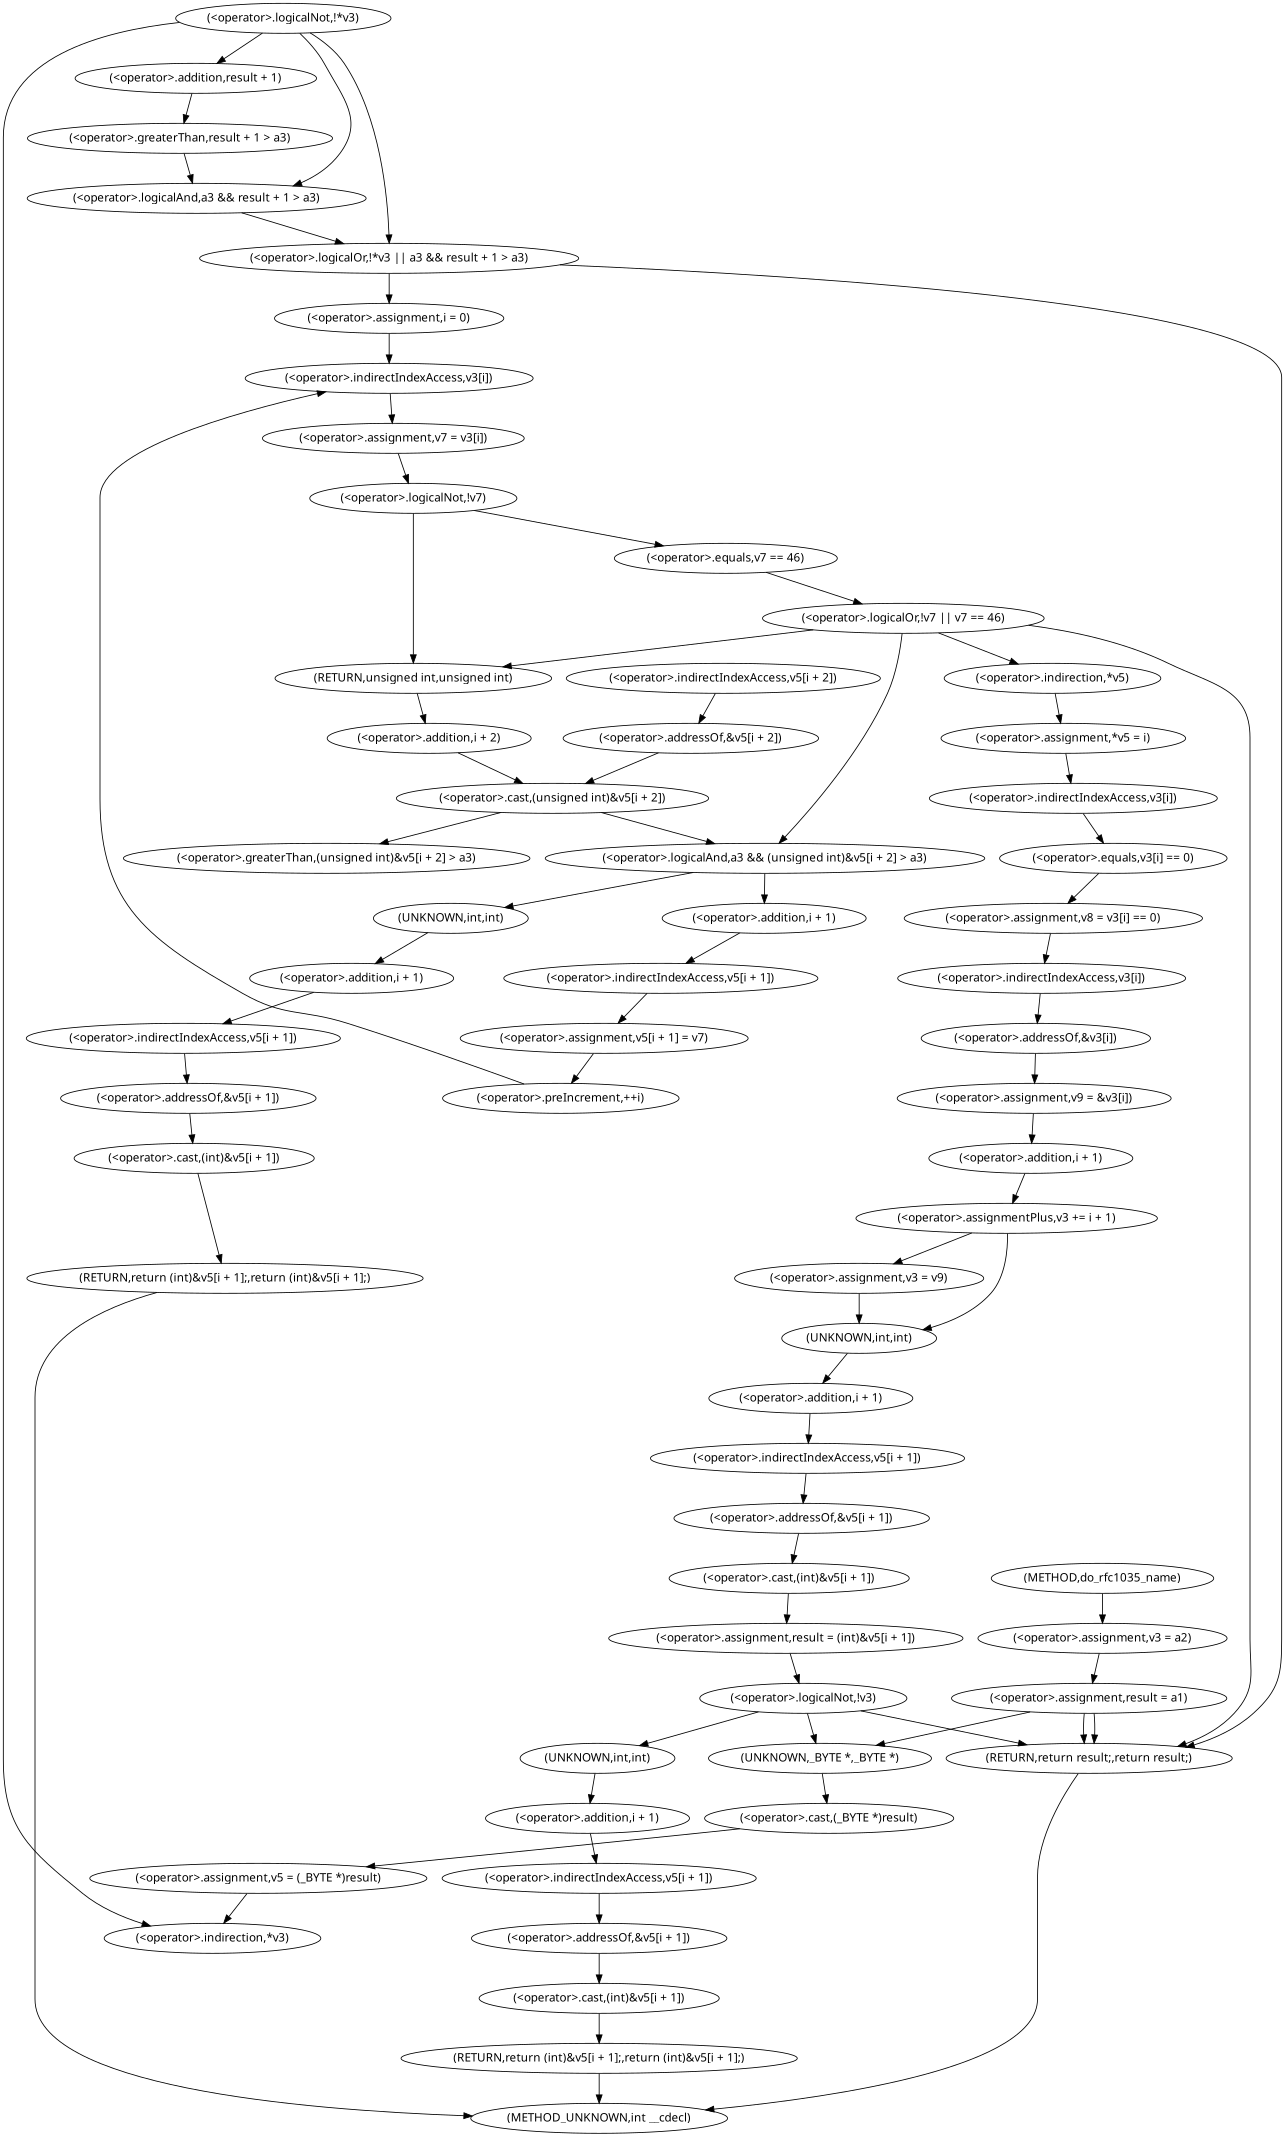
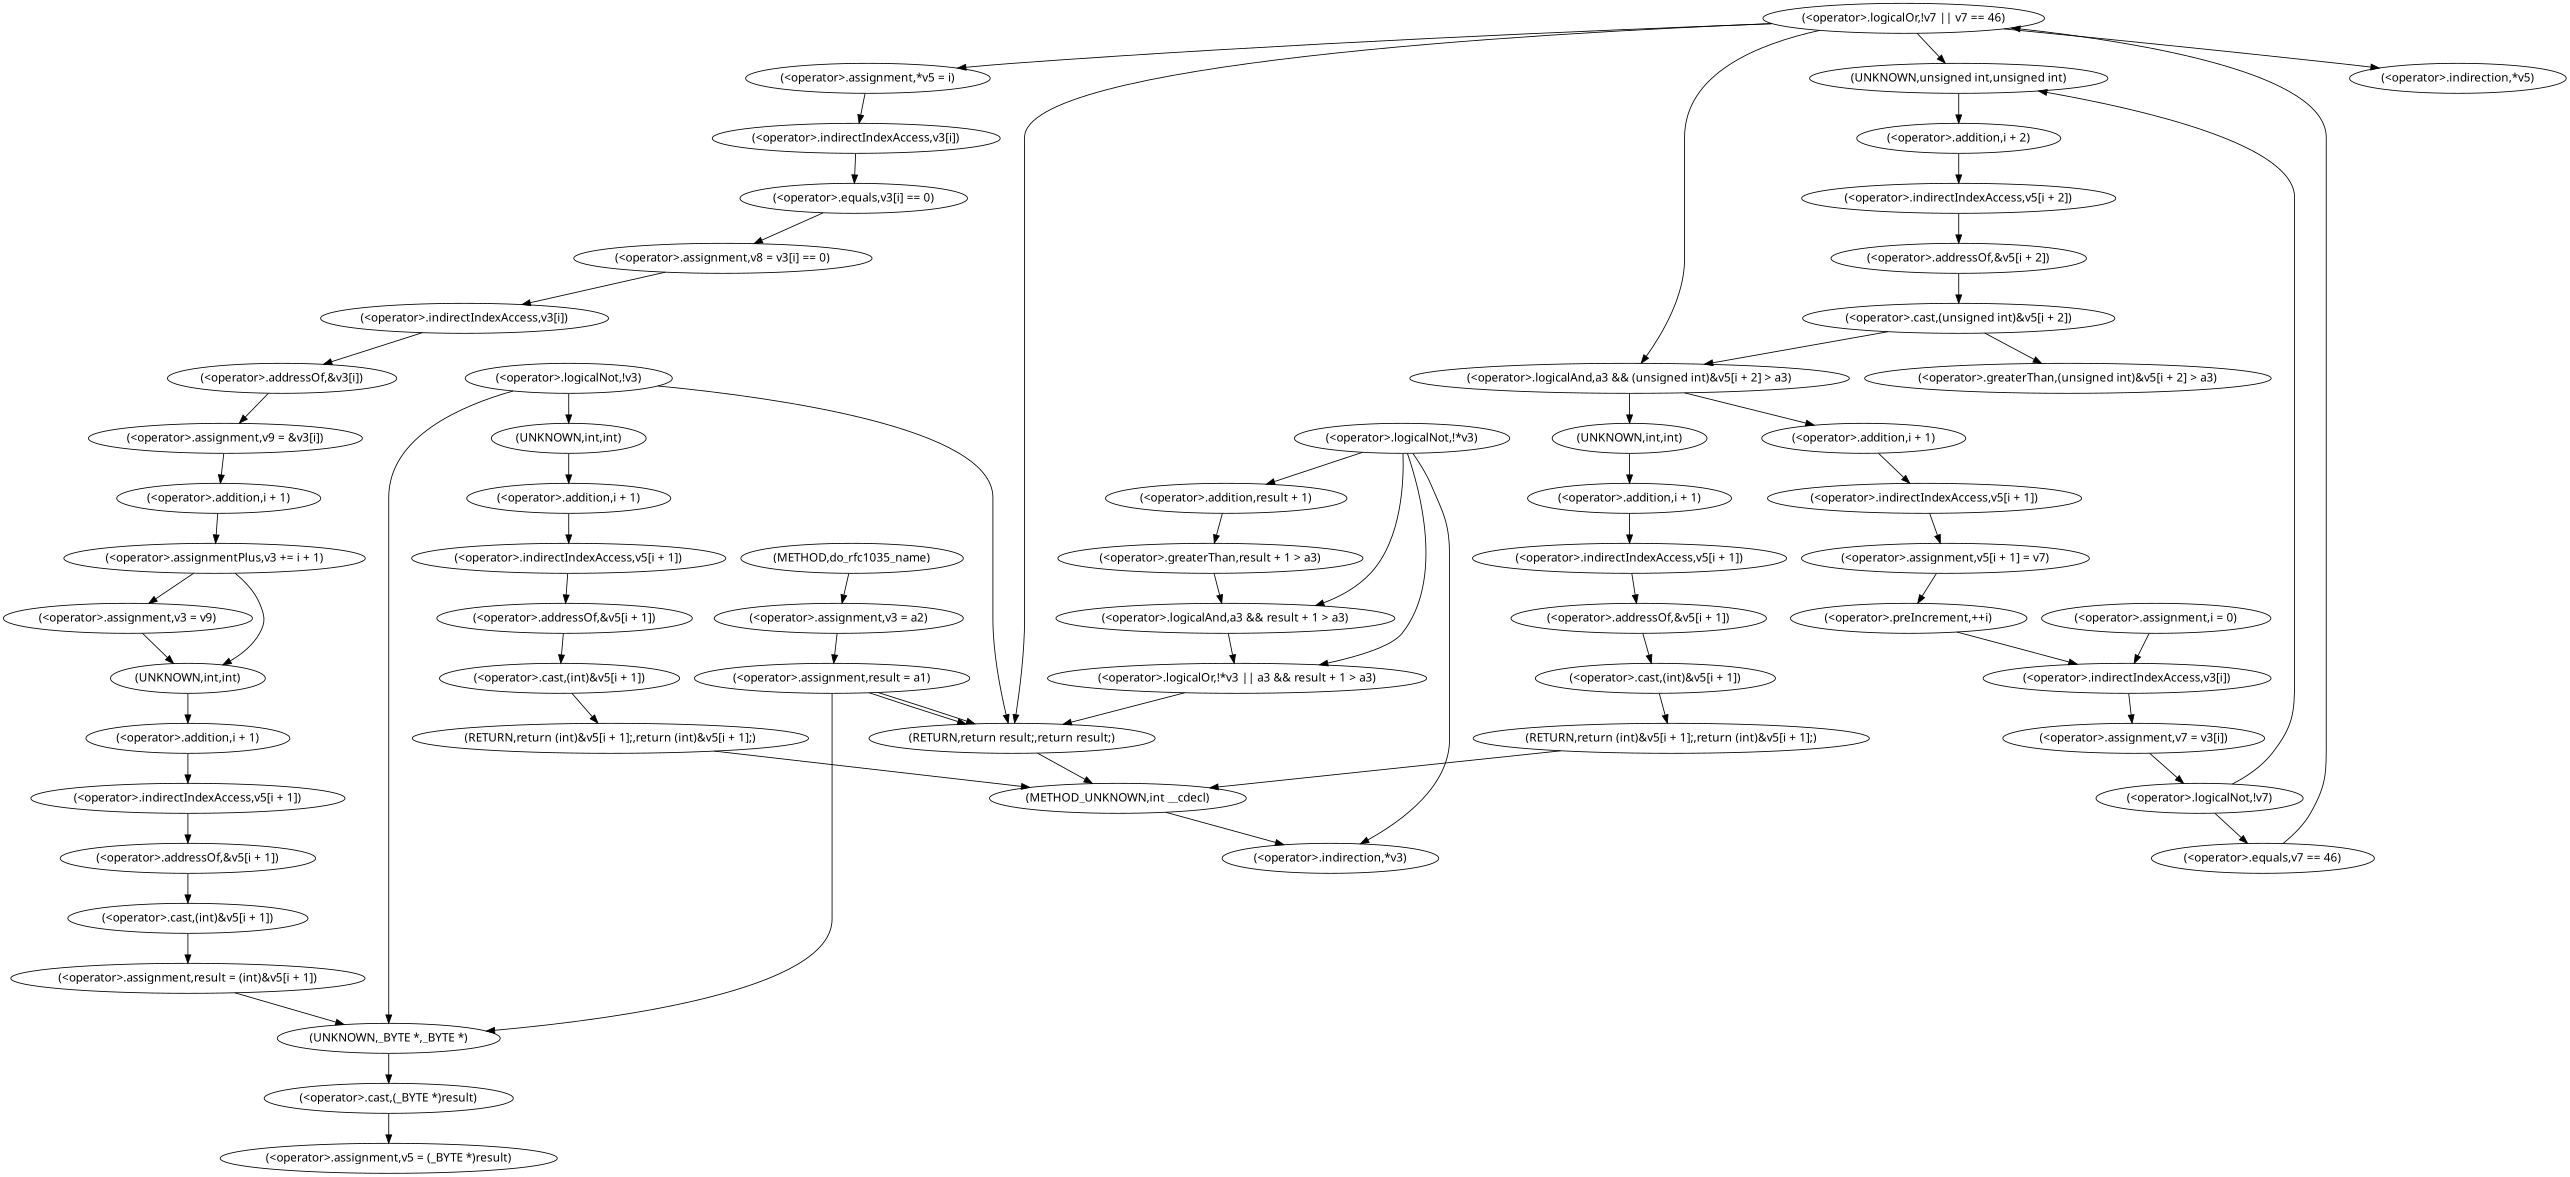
  digraph {
    fontname="Noto Sans"
    node [fontname="Noto Sans"]
    edge [fontname="Noto Sans"]
    n1 [label="(<operator>.assignment,v3 = a2)"]
    n2 [label="(<operator>.assignment,result = a1)"]
    n3 [label="(UNKNOWN,_BYTE *,_BYTE *)"]
    n4 [label="(RETURN,return result;,return result;)"]
    n5 [label="(<operator>.cast,(_BYTE *)result)"]
    n6 [label="(METHOD_UNKNOWN,int __cdecl)"]
    n7 [label="(<operator>.assignment,v5 = (_BYTE *)result)"]
    n8 [label="(<operator>.indirection,*v3)"]
    n9 [label="(<operator>.logicalOr,!*v3 || a3 && result + 1 > a3)"]
    n10 [label="(<operator>.assignment,i = 0)"]
    n11 [label="(<operator>.indirectIndexAccess,v3[i])"]
    n12 [label="(<operator>.logicalNot,!*v3)"]
    n13 [label="(<operator>.logicalAnd,a3 && result + 1 > a3)"]
    n14 [label="(<operator>.addition,result + 1)"]
    n15 [label="(<operator>.greaterThan,result + 1 > a3)"]
    n16 [label="(<operator>.assignment,v7 = v3[i])"]
    n17 [label="(<operator>.preIncrement,++i)"]
    n18 [label="(<operator>.logicalNot,!v7)"]
-   n19 [label="(RETURN,unsigned int,unsigned int)"]
+   n19 [label="(UNKNOWN,unsigned int,unsigned int)"]
    n20 [label="(<operator>.equals,v7 == 46)"]
    n21 [label="(<operator>.logicalOr,!v7 || v7 == 46)"]
    n22 [label="(<operator>.logicalAnd,a3 && (unsigned int)&v5[i + 2] > a3)"]
    n23 [label="(<operator>.indirection,*v5)"]
    n24 [label="(UNKNOWN,int,int)"]
    n25 [label="(<operator>.addition,i + 1)"]
    n26 [label="(<operator>.addition,i + 2)"]
    n27 [label="(<operator>.assignment,*v5 = i)"]
    n28 [label="(<operator>.addition,i + 1)"]
    n29 [label="(<operator>.indirectIndexAccess,v5[i + 1])"]
    n30 [label="(<operator>.greaterThan,(unsigned int)&v5[i + 2] > a3)"]
    n31 [label="(<operator>.cast,(unsigned int)&v5[i + 2])"]
    n32 [label="(<operator>.indirectIndexAccess,v5[i + 2])"]
    n33 [label="(<operator>.addressOf,&v5[i + 2])"]
    n34 [label="(RETURN,return (int)&v5[i + 1];,return (int)&v5[i + 1];)"]
    n35 [label="(<operator>.cast,(int)&v5[i + 1])"]
    n36 [label="(<operator>.indirectIndexAccess,v5[i + 1])"]
    n37 [label="(<operator>.addressOf,&v5[i + 1])"]
    n38 [label="(<operator>.assignment,v5[i + 1] = v7)"]
    n39 [label="(<operator>.indirectIndexAccess,v3[i])"]
    n40 [label="(<operator>.equals,v3[i] == 0)"]
    n41 [label="(<operator>.assignment,v8 = v3[i] == 0)"]
    n42 [label="(<operator>.indirectIndexAccess,v3[i])"]
    n43 [label="(<operator>.addressOf,&v3[i])"]
    n44 [label="(<operator>.assignment,v9 = &v3[i])"]
    n45 [label="(<operator>.addition,i + 1)"]
    n46 [label="(<operator>.assignmentPlus,v3 += i + 1)"]
    n47 [label="(<operator>.assignment,v3 = v9)"]
    n48 [label="(UNKNOWN,int,int)"]
    n49 [label="(<operator>.addition,i + 1)"]
    n50 [label="(<operator>.assignment,result = (int)&v5[i + 1])"]
    n51 [label="(<operator>.logicalNot,!v3)"]
    n52 [label="(UNKNOWN,int,int)"]
    n53 [label="(<operator>.cast,(int)&v5[i + 1])"]
    n54 [label="(<operator>.indirectIndexAccess,v5[i + 1])"]
    n55 [label="(<operator>.addressOf,&v5[i + 1])"]
    n56 [label="(<operator>.addition,i + 1)"]
    n57 [label="(RETURN,return (int)&v5[i + 1];,return (int)&v5[i + 1];)"]
    n58 [label="(<operator>.cast,(int)&v5[i + 1])"]
    n59 [label="(<operator>.indirectIndexAccess,v5[i + 1])"]
    n60 [label="(<operator>.addressOf,&v5[i + 1])"]
    n61 [label="(METHOD,do_rfc1035_name)"]
    n1 -> n2
    n2 -> n3
    n2 -> n4
    n2 -> n4
    n3 -> n5
    n4 -> n6
    n5 -> n7
-   n7 -> n8
+   n6 -> n8
    n9 -> n4
-   n9 -> n10
    n10 -> n11
    n11 -> n16
    n12 -> n8
    n12 -> n9
    n12 -> n13
    n12 -> n14
    n13 -> n9
    n14 -> n15
    n15 -> n13
    n16 -> n18
    n17 -> n11
    n18 -> n19
    n18 -> n20
    n19 -> n26
    n20 -> n21
    n21 -> n4
    n21 -> n19
    n21 -> n22
    n21 -> n23
    n22 -> n24
    n22 -> n25
-   n23 -> n27
+   n21 -> n27
    n24 -> n28
    n25 -> n29
-   n26 -> n31
+   n26 -> n32
    n27 -> n39
    n28 -> n36
    n29 -> n38
    n31 -> n22
    n31 -> n30
    n32 -> n33
    n33 -> n31
    n34 -> n6
    n35 -> n34
    n36 -> n37
    n37 -> n35
    n38 -> n17
    n39 -> n40
    n40 -> n41
    n41 -> n42
    n42 -> n43
    n43 -> n44
    n44 -> n45
    n45 -> n46
    n46 -> n47
    n46 -> n48
    n47 -> n48
    n48 -> n49
    n49 -> n54
-   n50 -> n51
+   n50 -> n3
    n51 -> n3
    n51 -> n4
    n51 -> n52
    n52 -> n56
    n53 -> n50
    n54 -> n55
    n55 -> n53
    n56 -> n59
    n57 -> n6
    n58 -> n57
    n59 -> n60
    n60 -> n58
    n61 -> n1
  }
